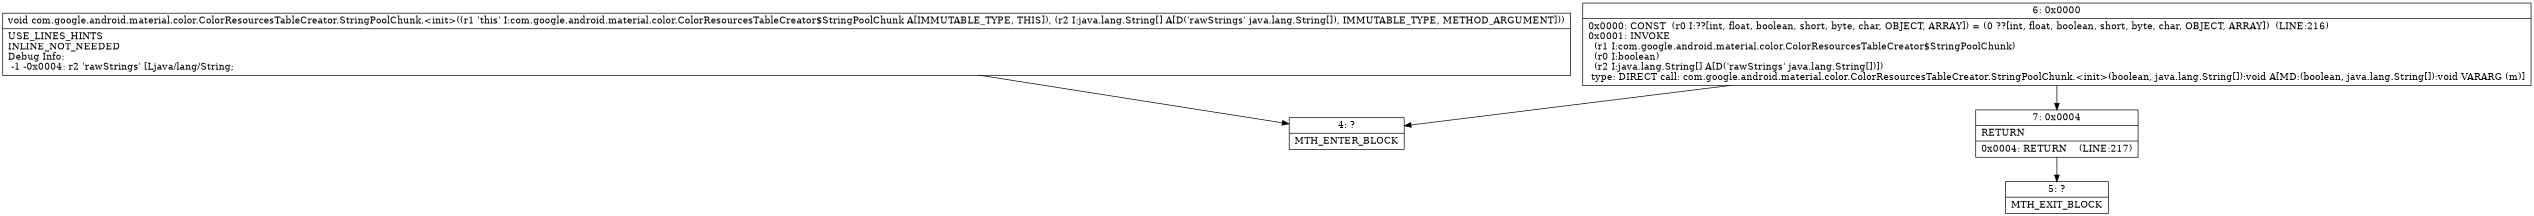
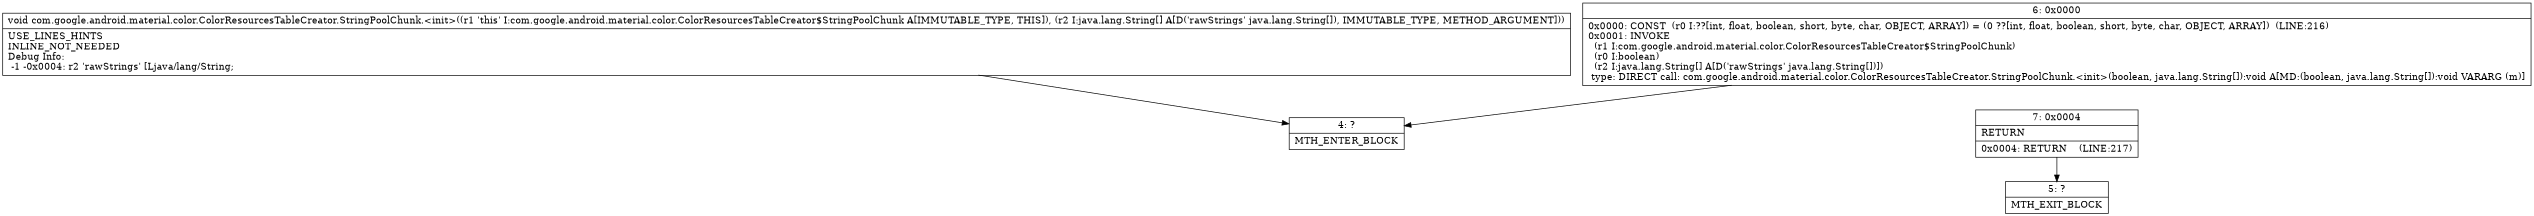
  digraph {
    node [shape=record]
    n1 [label="{4\:\ ?|MTH_ENTER_BLOCK\l}"]
    n2 [label="{6\:\ 0x0000|0x0000: CONST  (r0 I:??[int, float, boolean, short, byte, char, OBJECT, ARRAY]) = (0 ??[int, float, boolean, short, byte, char, OBJECT, ARRAY])  (LINE:216)\l0x0001: INVOKE  \l  (r1 I:com.google.android.material.color.ColorResourcesTableCreator$StringPoolChunk)\l  (r0 I:boolean)\l  (r2 I:java.lang.String[] A[D('rawStrings' java.lang.String[])])\l type: DIRECT call: com.google.android.material.color.ColorResourcesTableCreator.StringPoolChunk.\<init\>(boolean, java.lang.String[]):void A[MD:(boolean, java.lang.String[]):void VARARG (m)]\l}"]
    n3 [label="{7\:\ 0x0004|RETURN\l|0x0004: RETURN    (LINE:217)\l}"]
    n4 [label="{5\:\ ?|MTH_EXIT_BLOCK\l}"]
    n5 [label="{void com.google.android.material.color.ColorResourcesTableCreator.StringPoolChunk.\<init\>((r1 'this' I:com.google.android.material.color.ColorResourcesTableCreator$StringPoolChunk A[IMMUTABLE_TYPE, THIS]), (r2 I:java.lang.String[] A[D('rawStrings' java.lang.String[]), IMMUTABLE_TYPE, METHOD_ARGUMENT]))  | USE_LINES_HINTS\lINLINE_NOT_NEEDED\lDebug Info:\l  \-1 \-0x0004: r2 'rawStrings' [Ljava\/lang\/String;\l}"]
    n2 -> n1
-   n2 -> n3
    n3 -> n4
    n5 -> n1
  }
